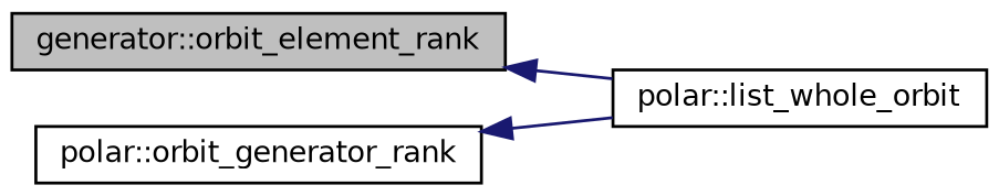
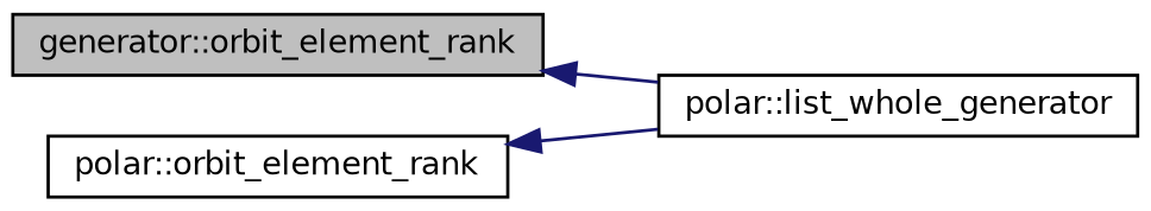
  digraph {
    rankdir=LR
    node [color=black fillcolor=white fontname=Helvetica fontsize=10 shape=record style=filled]
    edge [color=midnightblue dir=back fontname=Helvetica fontsize=10 labelfontname=Helvetica labelfontsize=10 style=solid]
    n1 [fillcolor=grey75 fontcolor=black height=0.2 label="generator::orbit_element_rank" width=0.4]
-   n2 [height=0.2 label="polar::list_whole_orbit" width=0.4]
-   n3 [height=0.2 label="polar::orbit_generator_rank" width=0.4]
+   n2 [height=0.2 label="polar::list_whole_generator" width=0.4]
+   n3 [height=0.2 label="polar::orbit_element_rank" width=0.4]
    n1 -> n2
    n3 -> n2
  }
